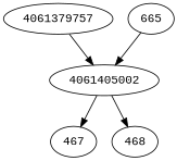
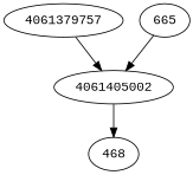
  strict digraph {
    fontname="Liberation Mono"
    node [fontname="Liberation Mono"]
    edge [fontname="Liberation Mono"]
    4061405002
-   467
    468
    4061379757
    n5 [label=665]
-   4061405002 -> 467
    4061405002 -> 468
    4061379757 -> 4061405002
    n5 -> 4061405002
  }
